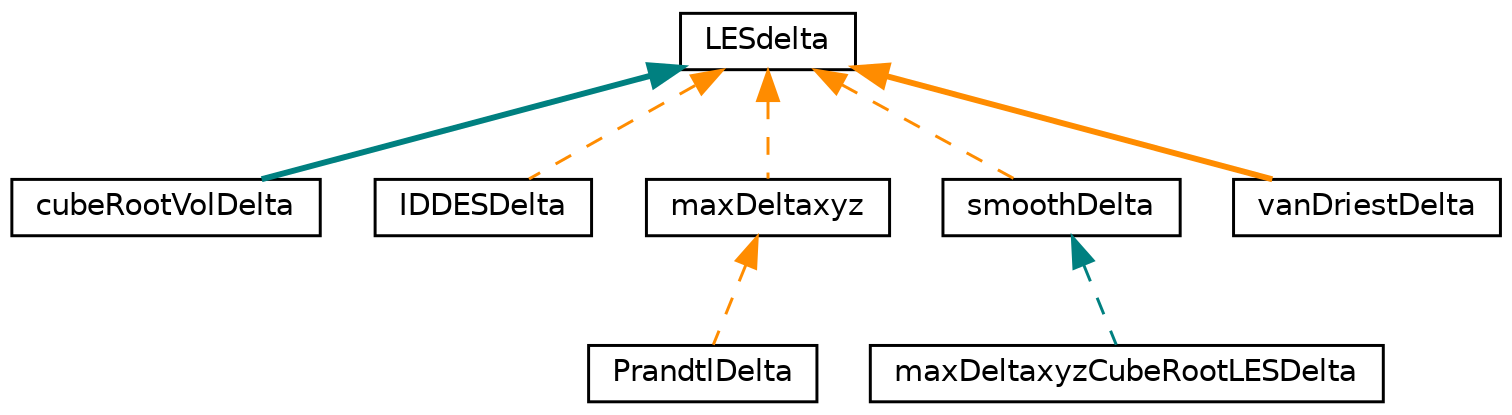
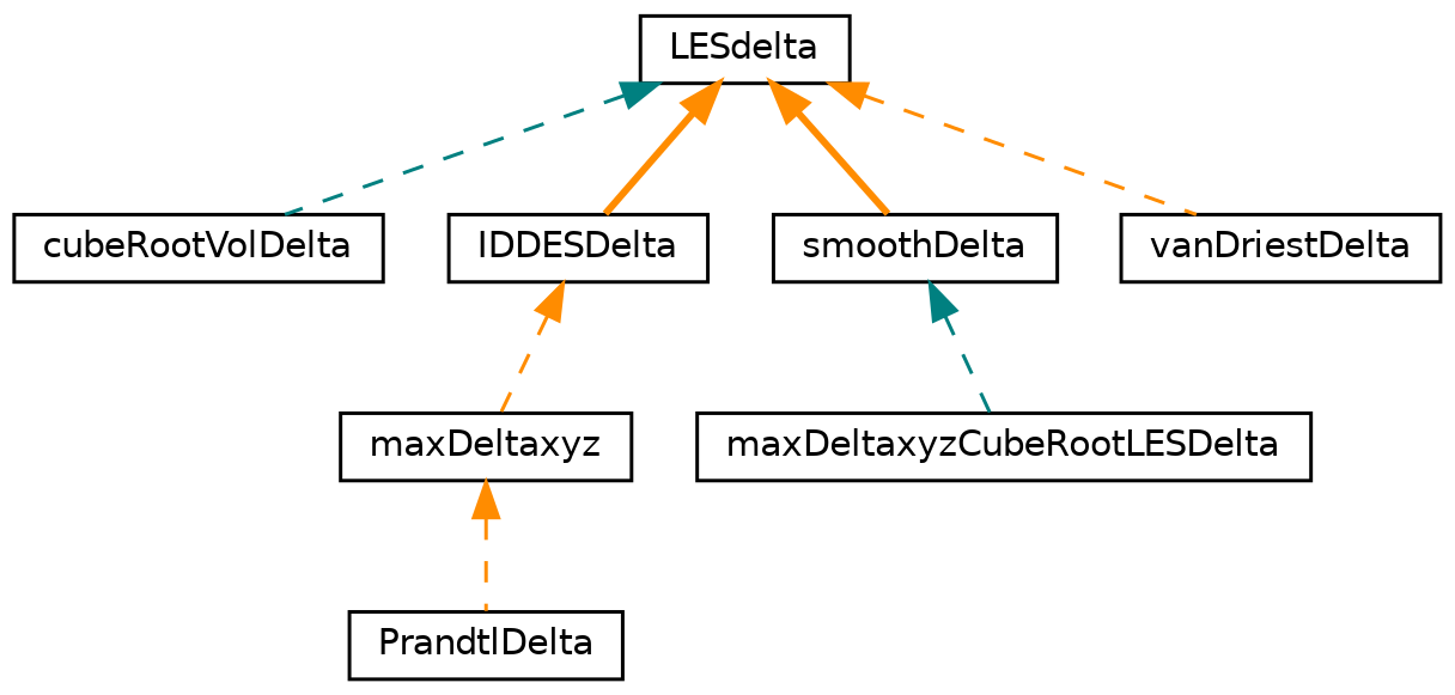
  digraph {
    fontname="DejaVu Sans"
    rankdir=TB
    node [color=black fontname="DejaVu Sans" fontsize=10 shape=record]
    edge [color=darkorange dir=back fontname="DejaVu Sans" fontsize=10 labelfontname=Helvetica labelfontsize=10 style=dashed]
    n1 [height=0.2 label=LESdelta width=0.4]
    n2 [height=0.2 label=cubeRootVolDelta width=0.4]
    n3 [height=0.2 label=IDDESDelta width=0.4]
    n4 [height=0.2 label=maxDeltaxyz width=0.4]
    n5 [height=0.2 label=smoothDelta width=0.4]
    n6 [height=0.2 label=vanDriestDelta width=0.4]
    n7 [height=0.2 label=PrandtlDelta width=0.4]
    n8 [height=0.2 label=maxDeltaxyzCubeRootLESDelta width=0.4]
-   n1 -> n2 [color=teal style=bold]
-   n1 -> n3
-   n1 -> n4
-   n1 -> n5
-   n1 -> n6 [style=bold]
+   n1 -> n2 [color=teal]
+   n1 -> n3 [style=bold]
+   n3 -> n4
+   n1 -> n5 [style=bold]
+   n1 -> n6
    n4 -> n7
    n5 -> n8 [color=teal]
  }
